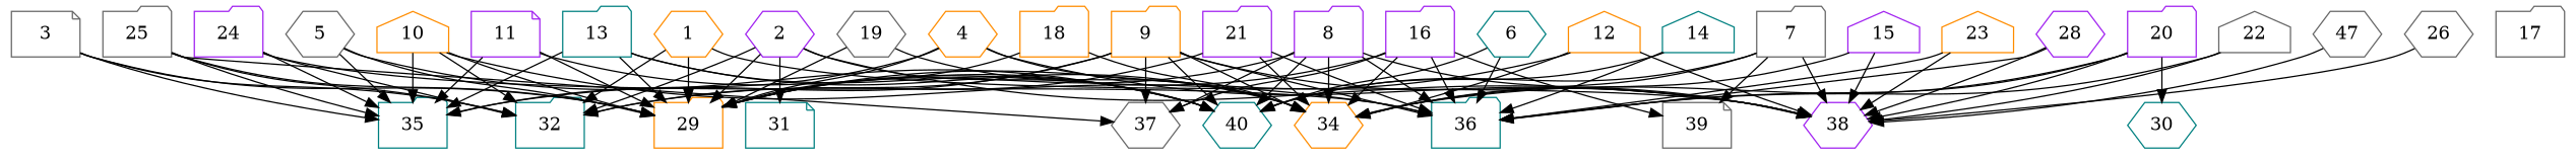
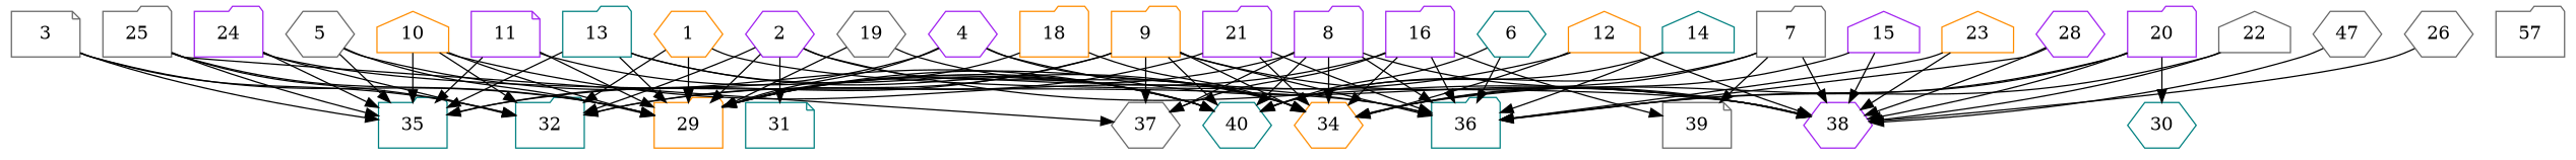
  digraph {
    node [alpha=0.15 color=purple shape=folder]
    1 [color=darkorange expect_size=16699392 shape=hexagon]
    29 [alpha=0.03 color=darkorange expect_size=23178240]
    32 [alpha=0.05 color=teal expect_size=29134848]
    38 [expect_size=18380800 shape=hexagon]
    2 [expect_size=27537408 shape=hexagon]
    31 [alpha=0.08 color=teal expect_size=23553024 shape=note]
    40 [alpha=0.08 color=teal expect_size=29564928 shape=hexagon]
    3 [color=gray40 expect_size=21706752 shape=note]
    35 [alpha=0.04 color=teal expect_size=51842048]
-   4 [alpha=0.09 color=darkorange expect_size=19477504 shape=hexagon]
+   4 [alpha=0.09 expect_size=19477504 shape=hexagon]
    34 [alpha=0.01 color=darkorange expect_size=51522560 shape=hexagon]
    5 [alpha=0.09 color=gray40 expect_size=32285696 shape=hexagon]
    6 [alpha=0.07 color=teal expect_size=34638848 shape=hexagon]
    36 [alpha=0.03 color=teal expect_size=13786112]
    7 [alpha=0.03 color=gray40 expect_size=18513920]
    39 [alpha=0.13 color=gray40 expect_size=23414784 shape=note]
    8 [alpha=0.03 expect_size=48726016]
    37 [alpha=0.06 color=gray40 expect_size=13937664 shape=hexagon]
    9 [alpha=0.07 color=darkorange expect_size=5769216]
    10 [alpha=0.18 color=darkorange expect_size=43144192 shape=house]
    11 [alpha=0.10 expect_size=34852864 shape=note]
    12 [alpha=0.10 color=darkorange expect_size=23175168 shape=house]
    13 [alpha=0.18 color=teal expect_size=11072512]
    14 [alpha=0.17 color=teal expect_size=46209024 shape=house]
    15 [expect_size=21324800 shape=house]
    16 [alpha=0.12 expect_size=43285504]
-   17 [color=gray40 expect_size=12342272]
+   17 [color=gray40 expect_size=12342272 label=57]
    18 [alpha=0.16 color=darkorange expect_size=20195328]
    19 [alpha=0.08 color=gray40 expect_size=27505664 shape=hexagon]
    20 [alpha=0.13 expect_size=44632064]
    30 [alpha=0.19 color=teal expect_size=41115648 shape=hexagon]
    21 [alpha=0.02 expect_size=41076736]
    22 [alpha=0.02 color=gray40 expect_size=17576960 shape=house]
    23 [alpha=0.08 color=darkorange expect_size=40720384 shape=house]
    24 [alpha=0.00 expect_size=36582400]
    25 [alpha=0.04 color=gray40 expect_size=29170688]
    26 [alpha=0.00 color=gray40 expect_size=17543168 shape=hexagon]
    n38 [alpha=0.02 color=gray40 expect_size=46179328 label=47 shape=hexagon]
    28 [alpha=0.02 expect_size=33564672 shape=hexagon]
    1 -> 29
    1 -> 32
    1 -> 38
    2 -> 29
    2 -> 32
    2 -> 38
    2 -> 31
    2 -> 40
    3 -> 29
    3 -> 32
    3 -> 35
    4 -> 29
    4 -> 38
    4 -> 35
    4 -> 34
    5 -> 29
    5 -> 40
    5 -> 35
    6 -> 40
    6 -> 36
    7 -> 38
    7 -> 40
    7 -> 34
    7 -> 39
    8 -> 29
    8 -> 38
    8 -> 40
    8 -> 34
    8 -> 36
    8 -> 37
    9 -> 32
    9 -> 38
    9 -> 40
    9 -> 35
    9 -> 34
    9 -> 36
    9 -> 37
    10 -> 29
    10 -> 32
    10 -> 35
    10 -> 36
    11 -> 29
    11 -> 40
    11 -> 35
    12 -> 29
    12 -> 38
    12 -> 34
    13 -> 29
    13 -> 40
    13 -> 35
    13 -> 34
    14 -> 40
    14 -> 36
    15 -> 38
    15 -> 34
    16 -> 29
    16 -> 34
    16 -> 36
    16 -> 39
    16 -> 37
    18 -> 29
    18 -> 34
    19 -> 29
    19 -> 34
    20 -> 38
    20 -> 34
    20 -> 36
    20 -> 30
    21 -> 32
    21 -> 34
    21 -> 36
    22 -> 38
    22 -> 36
    23 -> 38
    23 -> 36
    24 -> 32
    24 -> 35
    24 -> 36
    25 -> 29
    25 -> 32
    25 -> 35
    25 -> 37
    26 -> 38
    n38 -> 38
    28 -> 38
    28 -> 36
  }
